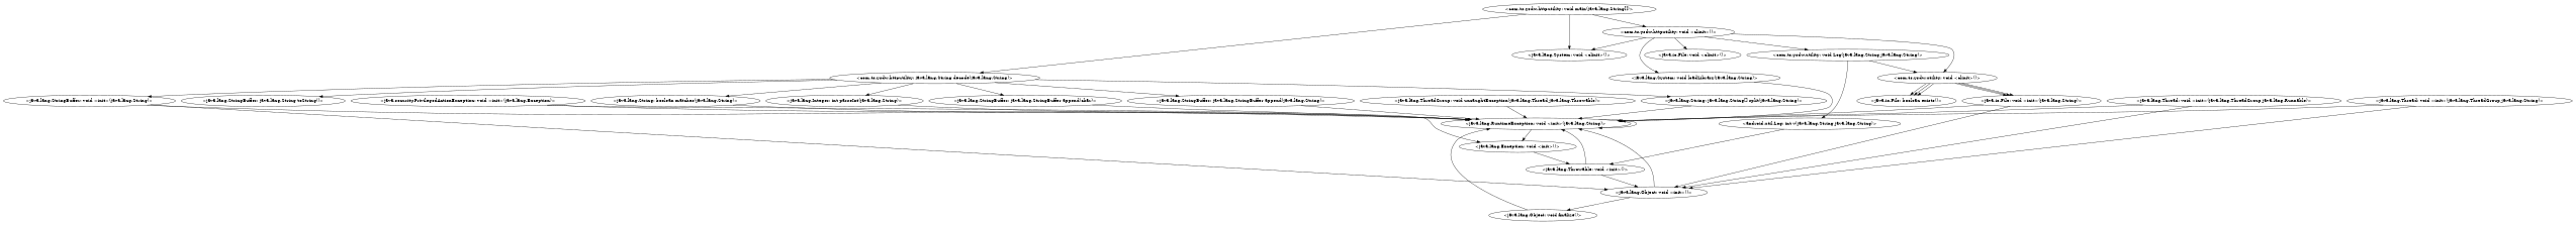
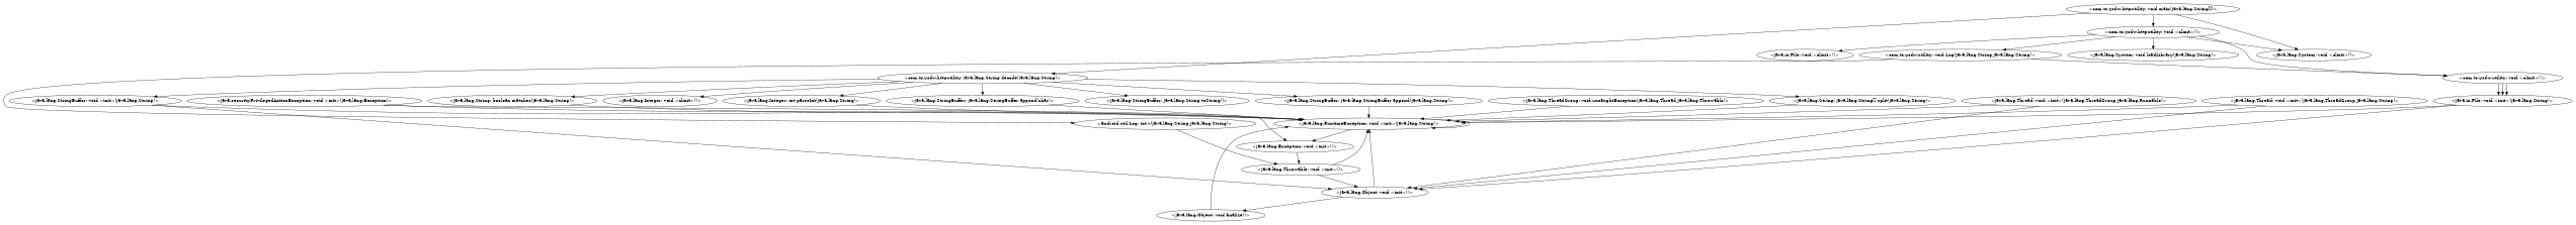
  digraph {
    "<com.ts.ysdw.httputility: void main(java.lang.String[])>"
    "<com.ts.ysdw.httputility: void <clinit>()>"
    "<com.ts.ysdw.httputility: java.lang.String decode(java.lang.String)>"
    "<java.lang.System: void <clinit>()>"
    "<com.ts.ysdw.utility: void Log(java.lang.String,java.lang.String)>"
    "<java.lang.System: void loadLibrary(java.lang.String)>"
    "<com.ts.ysdw.utility: void <clinit>()>"
    "<java.io.File: void <clinit>()>"
+   "<java.lang.Integer: void <clinit>()>"
    "<java.lang.Integer: int parseInt(java.lang.String)>"
    "<java.lang.StringBuffer: void <init>(java.lang.String)>"
    "<java.lang.StringBuffer: java.lang.String toString()>"
    "<java.lang.StringBuffer: java.lang.StringBuffer append(char)>"
    "<java.lang.StringBuffer: java.lang.StringBuffer append(java.lang.String)>"
    "<java.lang.String: java.lang.String[] split(java.lang.String)>"
    "<java.lang.String: boolean matches(java.lang.String)>"
    "<android.util.Log: int v(java.lang.String,java.lang.String)>"
    "<java.lang.RuntimeException: void <init>(java.lang.String)>"
    "<java.io.File: void <init>(java.lang.String)>"
-   "<java.io.File: boolean exists()>"
    "<java.lang.Object: void <init>()>"
    "<java.lang.Throwable: void <init>()>"
    "<java.lang.Exception: void <init>()>"
    "<java.lang.ThreadGroup: void uncaughtException(java.lang.Thread,java.lang.Throwable)>"
    "<java.lang.Object: void finalize()>"
    "<java.security.PrivilegedActionException: void <init>(java.lang.Exception)>"
    "<java.lang.Thread: void <init>(java.lang.ThreadGroup,java.lang.Runnable)>"
    "<java.lang.Thread: void <init>(java.lang.ThreadGroup,java.lang.String)>"
    "<com.ts.ysdw.httputility: void main(java.lang.String[])>" -> "<com.ts.ysdw.httputility: void <clinit>()>"
    "<com.ts.ysdw.httputility: void main(java.lang.String[])>" -> "<com.ts.ysdw.httputility: java.lang.String decode(java.lang.String)>"
    "<com.ts.ysdw.httputility: void main(java.lang.String[])>" -> "<java.lang.System: void <clinit>()>"
    "<com.ts.ysdw.httputility: void <clinit>()>" -> "<java.lang.System: void <clinit>()>"
    "<com.ts.ysdw.httputility: void <clinit>()>" -> "<com.ts.ysdw.utility: void Log(java.lang.String,java.lang.String)>"
    "<com.ts.ysdw.httputility: void <clinit>()>" -> "<java.lang.System: void loadLibrary(java.lang.String)>"
    "<com.ts.ysdw.httputility: void <clinit>()>" -> "<com.ts.ysdw.utility: void <clinit>()>"
    "<com.ts.ysdw.httputility: void <clinit>()>" -> "<java.io.File: void <clinit>()>"
+   "<com.ts.ysdw.httputility: java.lang.String decode(java.lang.String)>" -> "<java.lang.Integer: void <clinit>()>"
    "<com.ts.ysdw.httputility: java.lang.String decode(java.lang.String)>" -> "<java.lang.Integer: int parseInt(java.lang.String)>"
    "<com.ts.ysdw.httputility: java.lang.String decode(java.lang.String)>" -> "<java.lang.StringBuffer: void <init>(java.lang.String)>"
    "<com.ts.ysdw.httputility: java.lang.String decode(java.lang.String)>" -> "<java.lang.StringBuffer: java.lang.String toString()>"
    "<com.ts.ysdw.httputility: java.lang.String decode(java.lang.String)>" -> "<java.lang.StringBuffer: java.lang.StringBuffer append(char)>"
    "<com.ts.ysdw.httputility: java.lang.String decode(java.lang.String)>" -> "<java.lang.StringBuffer: java.lang.StringBuffer append(java.lang.String)>"
    "<com.ts.ysdw.httputility: java.lang.String decode(java.lang.String)>" -> "<java.lang.String: java.lang.String[] split(java.lang.String)>"
    "<com.ts.ysdw.httputility: java.lang.String decode(java.lang.String)>" -> "<java.lang.String: boolean matches(java.lang.String)>"
    "<com.ts.ysdw.utility: void Log(java.lang.String,java.lang.String)>" -> "<com.ts.ysdw.utility: void <clinit>()>"
    "<com.ts.ysdw.utility: void Log(java.lang.String,java.lang.String)>" -> "<android.util.Log: int v(java.lang.String,java.lang.String)>"
-   "<java.lang.System: void loadLibrary(java.lang.String)>" -> "<java.lang.RuntimeException: void <init>(java.lang.String)>"
    "<com.ts.ysdw.utility: void <clinit>()>" -> "<java.io.File: void <init>(java.lang.String)>"
    "<com.ts.ysdw.utility: void <clinit>()>" -> "<java.io.File: void <init>(java.lang.String)>"
    "<com.ts.ysdw.utility: void <clinit>()>" -> "<java.io.File: void <init>(java.lang.String)>"
-   "<com.ts.ysdw.utility: void <clinit>()>" -> "<java.io.File: boolean exists()>"
-   "<com.ts.ysdw.utility: void <clinit>()>" -> "<java.io.File: boolean exists()>"
-   "<com.ts.ysdw.utility: void <clinit>()>" -> "<java.io.File: boolean exists()>"
    "<java.lang.Integer: int parseInt(java.lang.String)>" -> "<java.lang.RuntimeException: void <init>(java.lang.String)>"
    "<java.lang.StringBuffer: void <init>(java.lang.String)>" -> "<java.lang.RuntimeException: void <init>(java.lang.String)>"
    "<java.lang.StringBuffer: void <init>(java.lang.String)>" -> "<java.lang.Object: void <init>()>"
    "<java.lang.StringBuffer: java.lang.StringBuffer append(char)>" -> "<java.lang.RuntimeException: void <init>(java.lang.String)>"
    "<java.lang.StringBuffer: java.lang.StringBuffer append(java.lang.String)>" -> "<java.lang.RuntimeException: void <init>(java.lang.String)>"
    "<java.lang.String: java.lang.String[] split(java.lang.String)>" -> "<java.lang.RuntimeException: void <init>(java.lang.String)>"
    "<java.lang.String: boolean matches(java.lang.String)>" -> "<java.lang.RuntimeException: void <init>(java.lang.String)>"
    "<android.util.Log: int v(java.lang.String,java.lang.String)>" -> "<java.lang.Throwable: void <init>()>"
    "<java.lang.RuntimeException: void <init>(java.lang.String)>" -> "<java.lang.RuntimeException: void <init>(java.lang.String)>"
    "<java.lang.RuntimeException: void <init>(java.lang.String)>" -> "<java.lang.Exception: void <init>()>"
    "<java.io.File: void <init>(java.lang.String)>" -> "<java.lang.RuntimeException: void <init>(java.lang.String)>"
    "<java.io.File: void <init>(java.lang.String)>" -> "<java.lang.Object: void <init>()>"
    "<java.lang.Object: void <init>()>" -> "<java.lang.RuntimeException: void <init>(java.lang.String)>"
    "<java.lang.Object: void <init>()>" -> "<java.lang.Object: void finalize()>"
    "<java.lang.Throwable: void <init>()>" -> "<java.lang.RuntimeException: void <init>(java.lang.String)>"
    "<java.lang.Throwable: void <init>()>" -> "<java.lang.Object: void <init>()>"
    "<java.lang.Exception: void <init>()>" -> "<java.lang.Throwable: void <init>()>"
    "<java.lang.ThreadGroup: void uncaughtException(java.lang.Thread,java.lang.Throwable)>" -> "<java.lang.RuntimeException: void <init>(java.lang.String)>"
    "<java.lang.Object: void finalize()>" -> "<java.lang.RuntimeException: void <init>(java.lang.String)>"
    "<java.security.PrivilegedActionException: void <init>(java.lang.Exception)>" -> "<java.lang.RuntimeException: void <init>(java.lang.String)>"
    "<java.security.PrivilegedActionException: void <init>(java.lang.Exception)>" -> "<java.lang.Exception: void <init>()>"
    "<java.lang.Thread: void <init>(java.lang.ThreadGroup,java.lang.Runnable)>" -> "<java.lang.RuntimeException: void <init>(java.lang.String)>"
    "<java.lang.Thread: void <init>(java.lang.ThreadGroup,java.lang.Runnable)>" -> "<java.lang.Object: void <init>()>"
    "<java.lang.Thread: void <init>(java.lang.ThreadGroup,java.lang.String)>" -> "<java.lang.RuntimeException: void <init>(java.lang.String)>"
    "<java.lang.Thread: void <init>(java.lang.ThreadGroup,java.lang.String)>" -> "<java.lang.Object: void <init>()>"
  }
